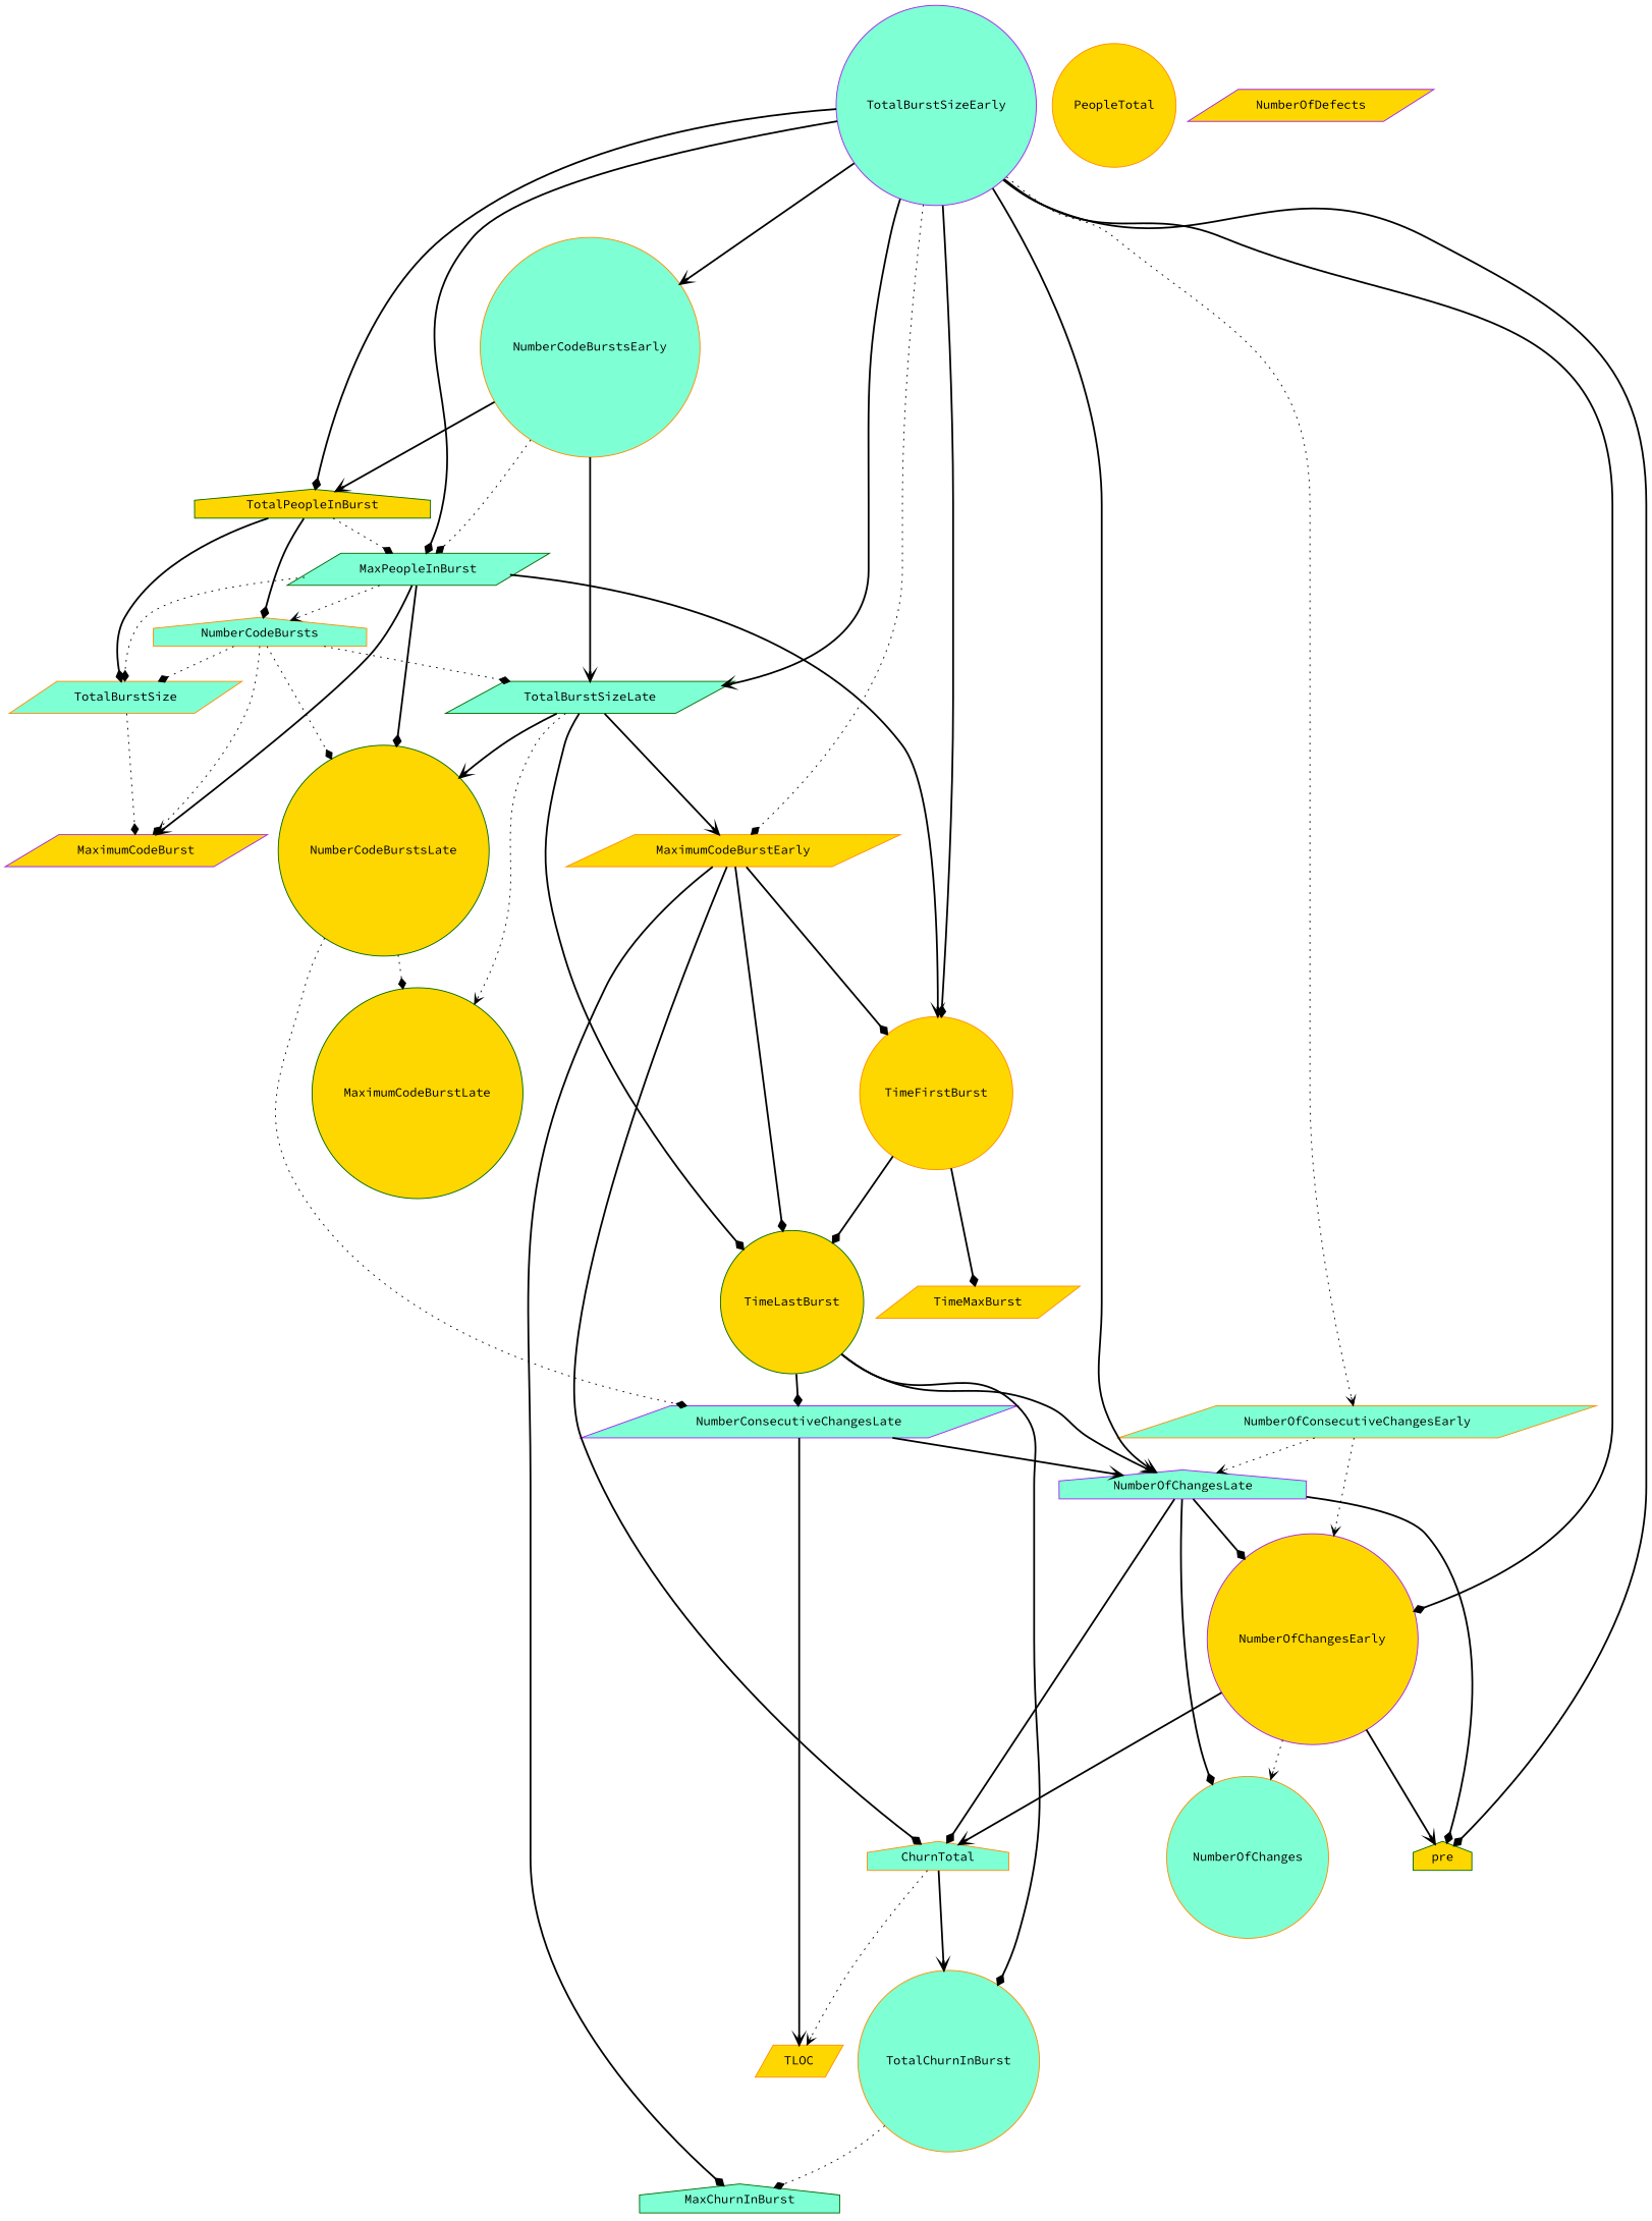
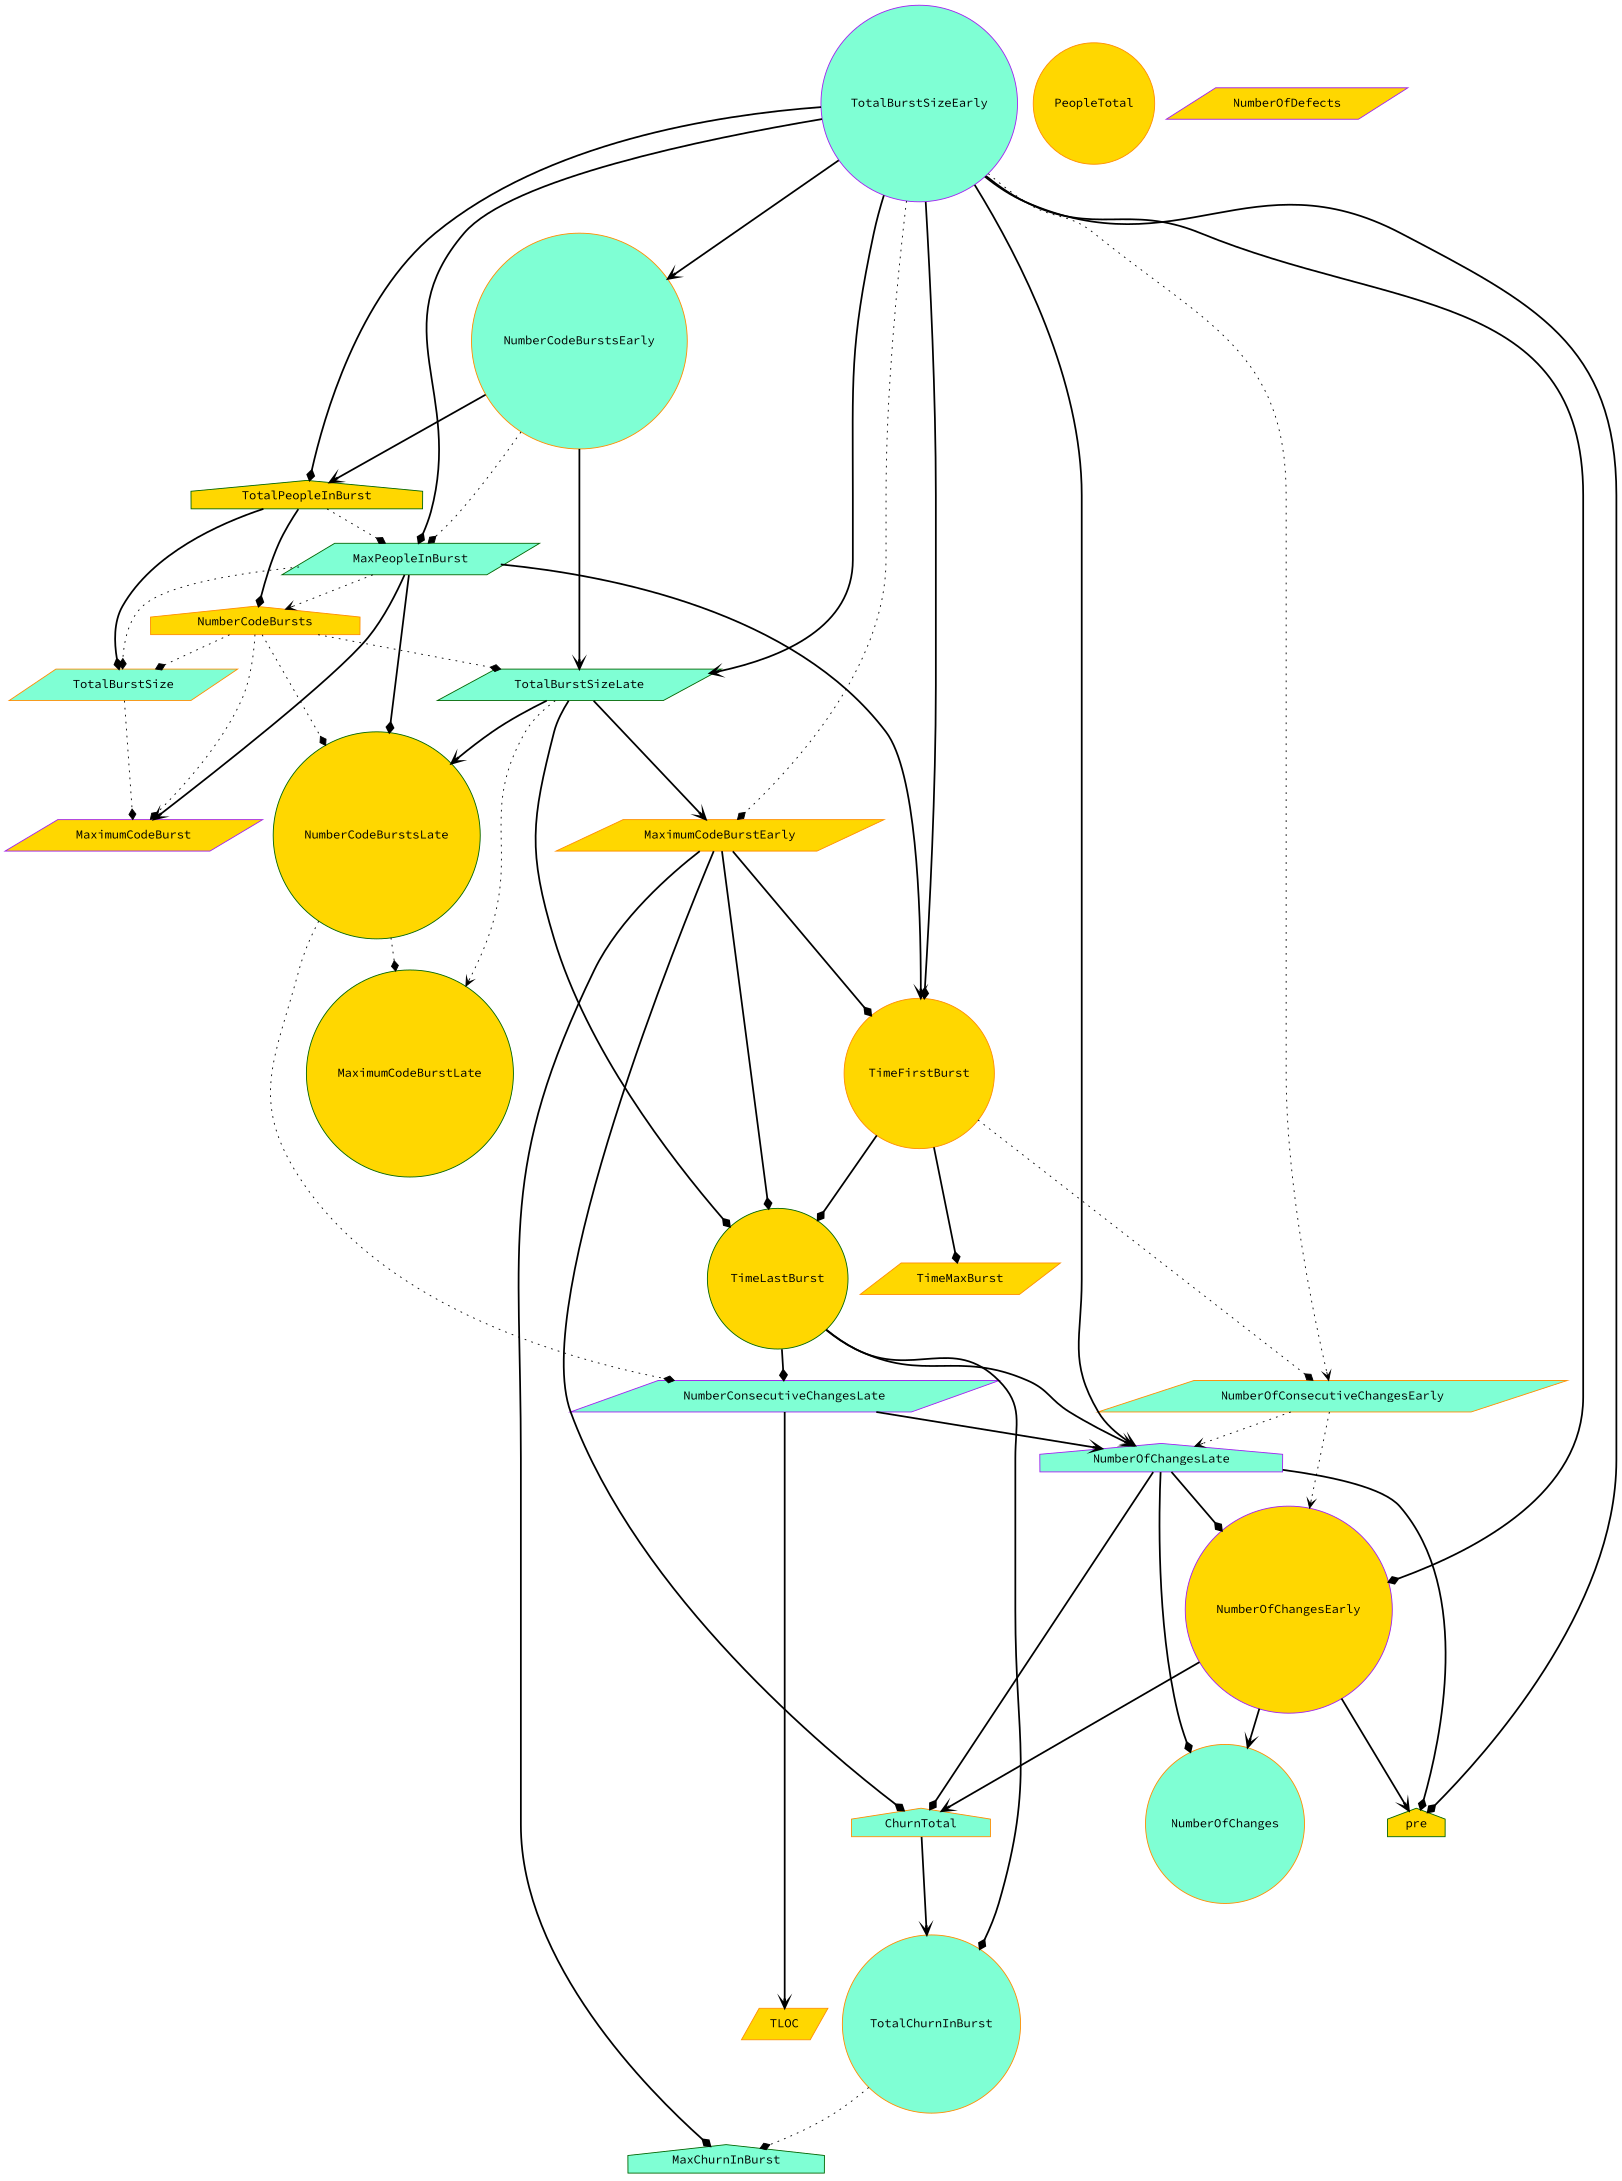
  digraph {
    fontname="Source Code Pro"
    node [color=darkorange fillcolor=gold fontname="Source Code Pro" shape=parallelogram style=filled]
    edge [arrowhead=diamond fontname="Source Code Pro" style=bold]
    TotalPeopleInBurst [color=darkgreen shape=house]
    MaxPeopleInBurst [color=darkgreen fillcolor=aquamarine]
    TotalBurstSize [fillcolor=aquamarine]
-   NumberCodeBursts [fillcolor=aquamarine shape=house]
+   NumberCodeBursts [shape=house]
    NumberCodeBurstsLate [color=darkgreen shape=circle]
    TimeFirstBurst [shape=circle]
    MaximumCodeBurst [color=purple]
    TotalBurstSizeLate [color=darkgreen fillcolor=aquamarine]
    MaximumCodeBurstLate [color=darkgreen shape=circle]
    NumberConsecutiveChangesLate [color=purple fillcolor=aquamarine]
    TimeLastBurst [color=darkgreen shape=circle]
    NumberOfConsecutiveChangesEarly [fillcolor=aquamarine]
    TimeMaxBurst
    MaximumCodeBurstEarly
    ChurnTotal [fillcolor=aquamarine shape=house]
    MaxChurnInBurst [color=darkgreen fillcolor=aquamarine shape=house]
    NumberOfChangesLate [color=purple fillcolor=aquamarine shape=house]
    TotalChurnInBurst [fillcolor=aquamarine shape=circle]
    TLOC
    NumberOfChanges [fillcolor=aquamarine shape=circle]
    NumberOfChangesEarly [color=purple shape=circle]
    pre [color=darkgreen shape=house]
    NumberCodeBurstsEarly [fillcolor=aquamarine shape=circle]
    TotalBurstSizeEarly [color=purple fillcolor=aquamarine shape=circle]
    PeopleTotal [shape=circle]
    NumberOfDefects [color=purple]
    TotalPeopleInBurst -> MaxPeopleInBurst [style=dotted]
    TotalPeopleInBurst -> TotalBurstSize
    TotalPeopleInBurst -> NumberCodeBursts
    MaxPeopleInBurst -> TotalBurstSize [style=dotted]
    MaxPeopleInBurst -> NumberCodeBursts [arrowhead=vee style=dotted]
    MaxPeopleInBurst -> NumberCodeBurstsLate
    MaxPeopleInBurst -> TimeFirstBurst [arrowhead=vee]
    MaxPeopleInBurst -> MaximumCodeBurst [arrowhead=vee]
    TotalBurstSize -> MaximumCodeBurst [style=dotted]
    NumberCodeBursts -> TotalBurstSize [style=dotted]
    NumberCodeBursts -> NumberCodeBurstsLate [style=dotted]
    NumberCodeBursts -> MaximumCodeBurst [style=dotted]
    NumberCodeBursts -> TotalBurstSizeLate [style=dotted]
    NumberCodeBurstsLate -> MaximumCodeBurstLate [style=dotted]
    NumberCodeBurstsLate -> NumberConsecutiveChangesLate [style=dotted]
    TimeFirstBurst -> TimeLastBurst
+   TimeFirstBurst -> NumberOfConsecutiveChangesEarly [style=dotted]
    TimeFirstBurst -> TimeMaxBurst
    TotalBurstSizeLate -> NumberCodeBurstsLate [arrowhead=vee]
    TotalBurstSizeLate -> MaximumCodeBurstLate [arrowhead=vee style=dotted]
    TotalBurstSizeLate -> TimeLastBurst
    TotalBurstSizeLate -> MaximumCodeBurstEarly [arrowhead=vee]
    NumberConsecutiveChangesLate -> NumberOfChangesLate [arrowhead=vee]
    NumberConsecutiveChangesLate -> TLOC [arrowhead=vee]
    TimeLastBurst -> NumberConsecutiveChangesLate
    TimeLastBurst -> NumberOfChangesLate [arrowhead=vee]
    TimeLastBurst -> TotalChurnInBurst
    NumberOfConsecutiveChangesEarly -> NumberOfChangesLate [arrowhead=vee style=dotted]
    NumberOfConsecutiveChangesEarly -> NumberOfChangesEarly [arrowhead=vee style=dotted]
    MaximumCodeBurstEarly -> TimeFirstBurst
    MaximumCodeBurstEarly -> TimeLastBurst
    MaximumCodeBurstEarly -> ChurnTotal
    MaximumCodeBurstEarly -> MaxChurnInBurst
    ChurnTotal -> TotalChurnInBurst [arrowhead=vee]
-   ChurnTotal -> TLOC [arrowhead=vee style=dotted]
    NumberOfChangesLate -> ChurnTotal
    NumberOfChangesLate -> NumberOfChanges
    NumberOfChangesLate -> NumberOfChangesEarly
    NumberOfChangesLate -> pre
    TotalChurnInBurst -> MaxChurnInBurst [style=dotted]
    NumberOfChangesEarly -> ChurnTotal [arrowhead=vee]
-   NumberOfChangesEarly -> NumberOfChanges [arrowhead=vee style=dotted]
+   NumberOfChangesEarly -> NumberOfChanges [arrowhead=vee]
    NumberOfChangesEarly -> pre [arrowhead=vee]
    NumberCodeBurstsEarly -> TotalPeopleInBurst [arrowhead=vee]
    NumberCodeBurstsEarly -> MaxPeopleInBurst [style=dotted]
    NumberCodeBurstsEarly -> TotalBurstSizeLate [arrowhead=vee]
    TotalBurstSizeEarly -> TotalPeopleInBurst
    TotalBurstSizeEarly -> MaxPeopleInBurst
    TotalBurstSizeEarly -> TimeFirstBurst
    TotalBurstSizeEarly -> TotalBurstSizeLate [arrowhead=vee]
    TotalBurstSizeEarly -> NumberOfConsecutiveChangesEarly [arrowhead=vee style=dotted]
    TotalBurstSizeEarly -> MaximumCodeBurstEarly [style=dotted]
    TotalBurstSizeEarly -> NumberOfChangesLate [arrowhead=vee]
    TotalBurstSizeEarly -> NumberOfChangesEarly
    TotalBurstSizeEarly -> pre
    TotalBurstSizeEarly -> NumberCodeBurstsEarly [arrowhead=vee]
  }
